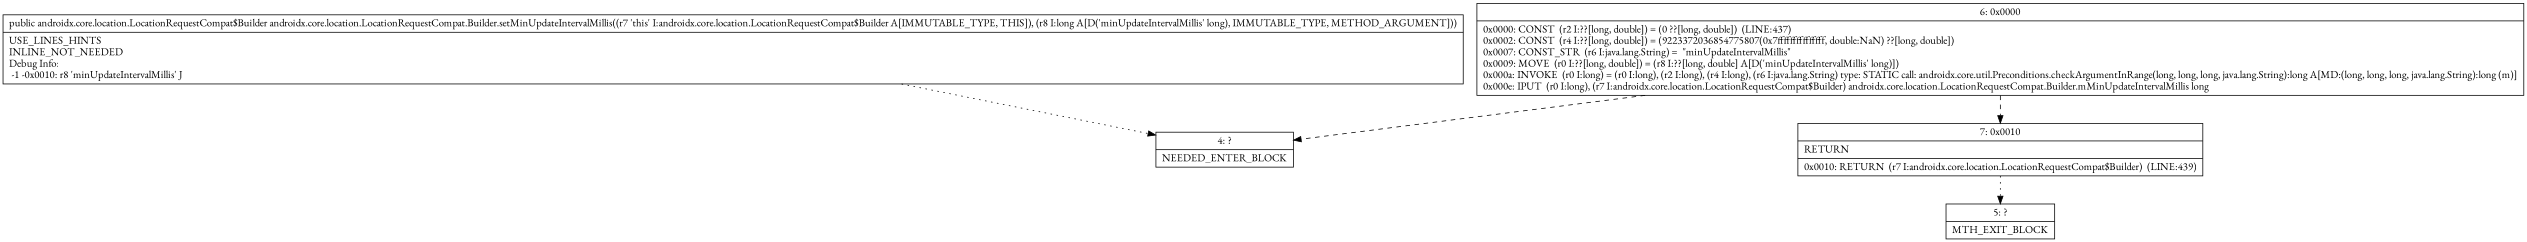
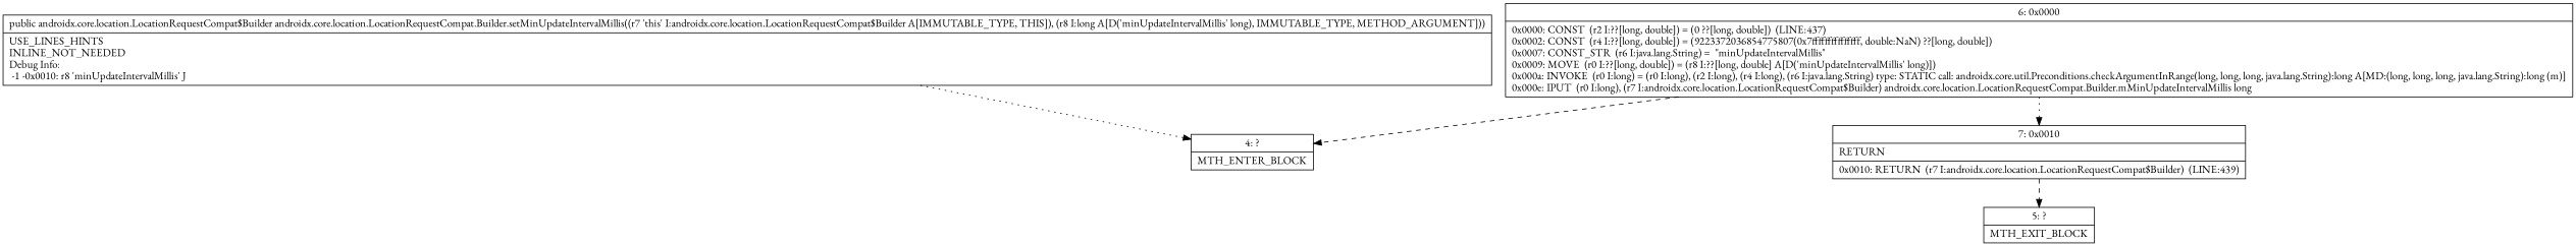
  digraph {
    fontname="EB Garamond"
    node [fontname="EB Garamond" shape=record]
    edge [fontname="EB Garamond" style=dashed]
-   n1 [label="{4\:\ ?|NEEDED_ENTER_BLOCK\l}"]
+   n1 [label="{4\:\ ?|MTH_ENTER_BLOCK\l}"]
    n2 [label="{6\:\ 0x0000|0x0000: CONST  (r2 I:??[long, double]) = (0 ??[long, double])  (LINE:437)\l0x0002: CONST  (r4 I:??[long, double]) = (9223372036854775807(0x7fffffffffffffff, double:NaN) ??[long, double]) \l0x0007: CONST_STR  (r6 I:java.lang.String) =  \"minUpdateIntervalMillis\" \l0x0009: MOVE  (r0 I:??[long, double]) = (r8 I:??[long, double] A[D('minUpdateIntervalMillis' long)]) \l0x000a: INVOKE  (r0 I:long) = (r0 I:long), (r2 I:long), (r4 I:long), (r6 I:java.lang.String) type: STATIC call: androidx.core.util.Preconditions.checkArgumentInRange(long, long, long, java.lang.String):long A[MD:(long, long, long, java.lang.String):long (m)]\l0x000e: IPUT  (r0 I:long), (r7 I:androidx.core.location.LocationRequestCompat$Builder) androidx.core.location.LocationRequestCompat.Builder.mMinUpdateIntervalMillis long \l}"]
    n3 [label="{7\:\ 0x0010|RETURN\l|0x0010: RETURN  (r7 I:androidx.core.location.LocationRequestCompat$Builder)  (LINE:439)\l}"]
    n4 [label="{5\:\ ?|MTH_EXIT_BLOCK\l}"]
    n5 [label="{public androidx.core.location.LocationRequestCompat$Builder androidx.core.location.LocationRequestCompat.Builder.setMinUpdateIntervalMillis((r7 'this' I:androidx.core.location.LocationRequestCompat$Builder A[IMMUTABLE_TYPE, THIS]), (r8 I:long A[D('minUpdateIntervalMillis' long), IMMUTABLE_TYPE, METHOD_ARGUMENT]))  | USE_LINES_HINTS\lINLINE_NOT_NEEDED\lDebug Info:\l  \-1 \-0x0010: r8 'minUpdateIntervalMillis' J\l}"]
    n2 -> n1
-   n2 -> n3
-   n3 -> n4 [style=dotted]
+   n2 -> n3 [style=dotted]
+   n3 -> n4
    n5 -> n1 [style=dotted]
  }
